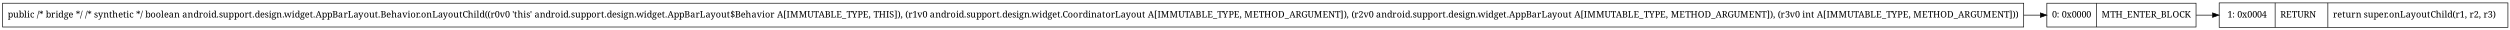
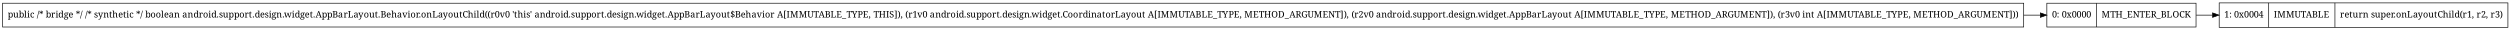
  digraph {
    rankdir=LR
    fontname="Noto Serif"
    node [shape=record fontname="Noto Serif"]
    edge [fontname="Noto Serif"]
    n1 [label="{0\:\ 0x0000|MTH_ENTER_BLOCK\l}"]
-   n2 [label="{1\:\ 0x0004|RETURN\l|return super.onLayoutChild(r1, r2, r3)\l}"]
+   n2 [label="{1\:\ 0x0004|IMMUTABLE\l|return super.onLayoutChild(r1, r2, r3)\l}"]
    n3 [label="{public \/* bridge *\/ \/* synthetic *\/ boolean android.support.design.widget.AppBarLayout.Behavior.onLayoutChild((r0v0 'this' android.support.design.widget.AppBarLayout$Behavior A[IMMUTABLE_TYPE, THIS]), (r1v0 android.support.design.widget.CoordinatorLayout A[IMMUTABLE_TYPE, METHOD_ARGUMENT]), (r2v0 android.support.design.widget.AppBarLayout A[IMMUTABLE_TYPE, METHOD_ARGUMENT]), (r3v0 int A[IMMUTABLE_TYPE, METHOD_ARGUMENT])) }"]
    n1 -> n2
    n3 -> n1
  }
